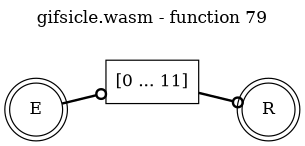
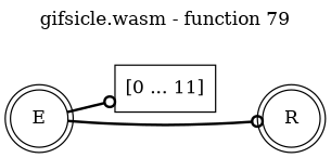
  digraph {
    label="gifsicle.wasm - function 79"
    labelfontcolor=black
    labelfontname=Helvetica
    labelfontsize=16
    labelloc=t
    rankdir=LR
    node [shape=doublecircle]
    edge [arrowhead=odot style=bold]
    n1 [color=black label="[0 ... 11]" shape=box style=solid]
    E
    R
-   n1 -> R
+   E -> R
    E -> n1
  }
